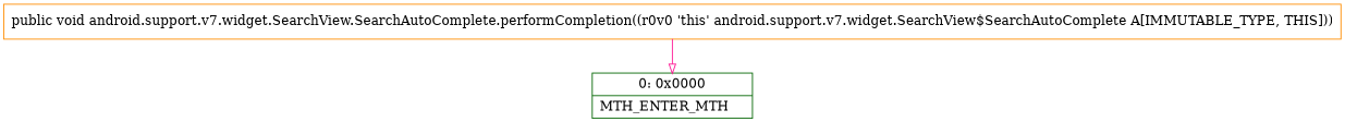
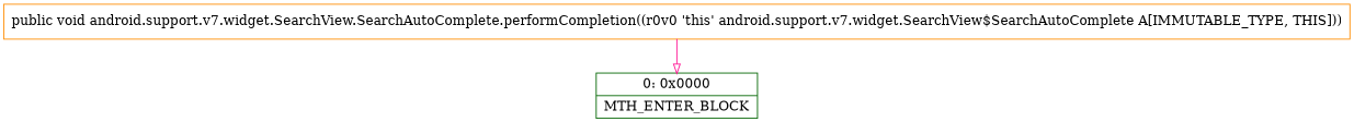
  digraph {
    node [shape=record]
-   n1 [color=darkgreen label="{0\:\ 0x0000|MTH_ENTER_MTH\l}"]
+   n1 [color=darkgreen label="{0\:\ 0x0000|MTH_ENTER_BLOCK\l}"]
    n2 [label="{public void android.support.v7.widget.SearchView.SearchAutoComplete.performCompletion((r0v0 'this' android.support.v7.widget.SearchView$SearchAutoComplete A[IMMUTABLE_TYPE, THIS])) }" color=darkorange]
    subgraph cluster_1 {
      label="R(0)"
    }
    n2 -> n1 [color=deeppink arrowhead=onormal]
  }
